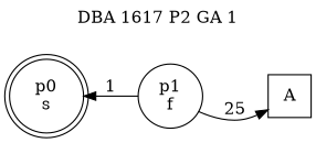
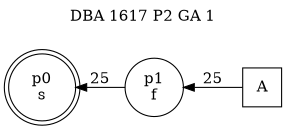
  digraph {
    label=" DBA 1617 P2 GA 1 "
    labelloc=tl
    rankdir=RL
    n1 [label=A shape=square]
    n2 [label="p1\nf" shape=circle]
    n3 [label="p0\ns" shape=doublecircle]
-   n2 -> n1 [label=25]
-   n2 -> n3 [label=1]
+   n1 -> n2 [label=25]
+   n2 -> n3 [label=25]
  }
